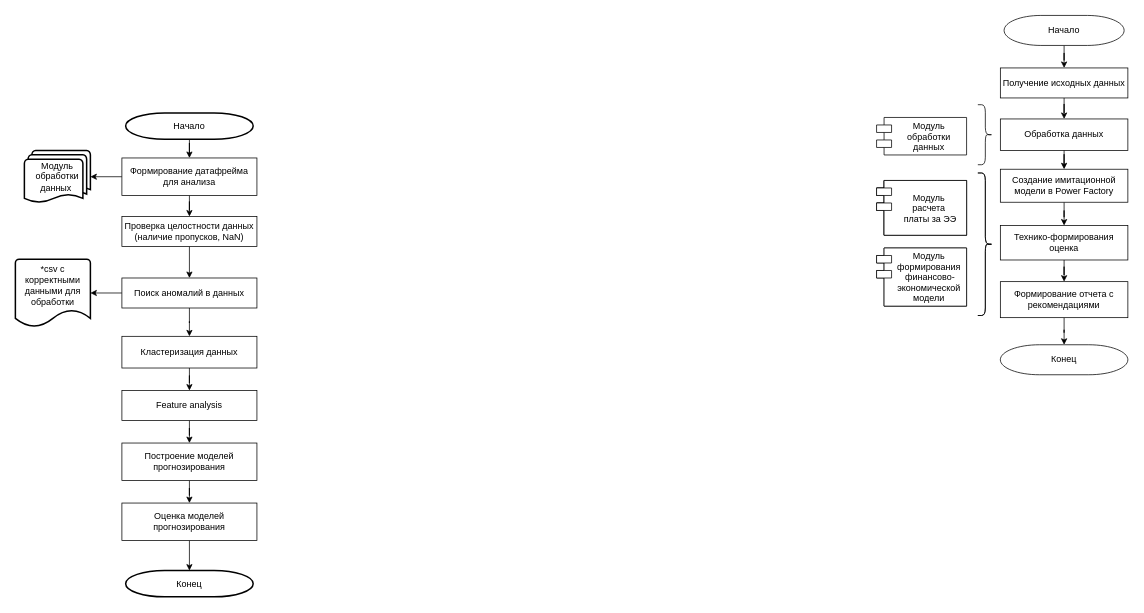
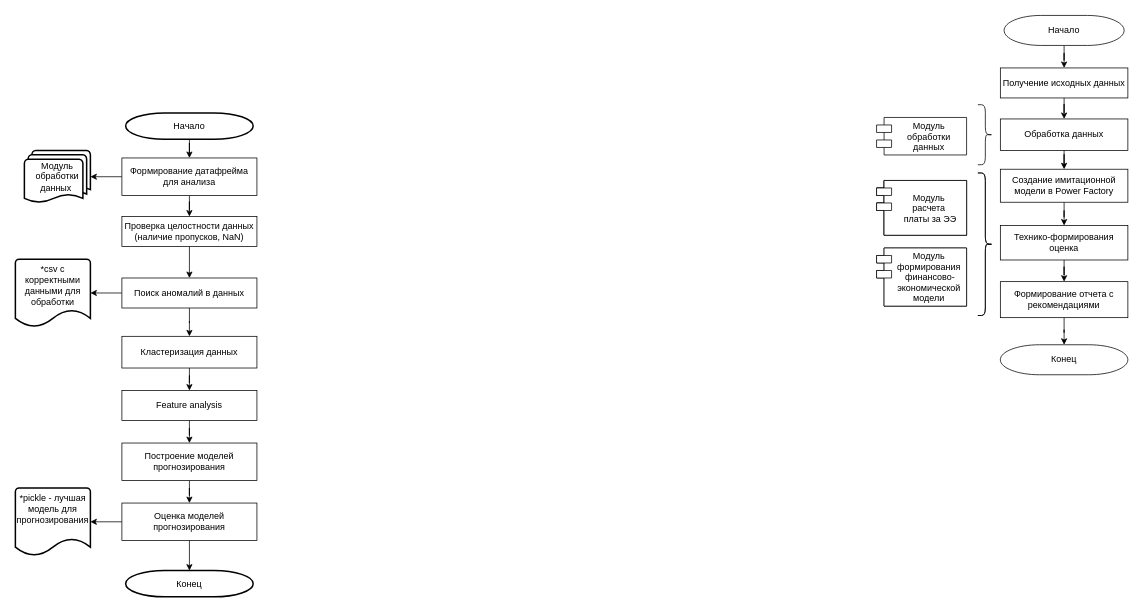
  <mxCell id="0" />
  <mxCell id="1" parent="0" />
  <mxCell id="2" style="edgeStyle=orthogonalEdgeStyle;rounded=0;orthogonalLoop=1;jettySize=auto;html=1;entryX=0.5;entryY=0;entryDx=0;entryDy=0;" parent="1" source="3" target="6" edge="1"><mxGeometry relative="1" as="geometry" /></mxCell>
  <mxCell id="3" value="Проверка целостности данных (наличие пропусков, NaN)" style="rounded=0;whiteSpace=wrap;html=1;" parent="1" vertex="1"><mxGeometry x="162" y="288" width="180" height="40" as="geometry" /></mxCell>
  <mxCell id="4" value="" style="edgeStyle=orthogonalEdgeStyle;rounded=0;orthogonalLoop=1;jettySize=auto;html=1;" parent="1" source="6" target="17" edge="1"><mxGeometry relative="1" as="geometry" /></mxCell>
  <mxCell id="5" style="edgeStyle=orthogonalEdgeStyle;rounded=0;orthogonalLoop=1;jettySize=auto;html=1;entryX=0.5;entryY=0;entryDx=0;entryDy=0;" parent="1" source="6" target="9" edge="1"><mxGeometry relative="1" as="geometry" /></mxCell>
  <mxCell id="6" value="Поиск аномалий в данных" style="rounded=0;whiteSpace=wrap;html=1;" parent="1" vertex="1"><mxGeometry x="162" y="370" width="180" height="40" as="geometry" /></mxCell>
  <mxCell id="7" value="Модуль обработки данных&amp;nbsp;" style="strokeWidth=2;html=1;shape=mxgraph.flowchart.multi-document;whiteSpace=wrap;" parent="1" vertex="1"><mxGeometry x="32" y="200" width="88" height="70" as="geometry" /></mxCell>
  <mxCell id="8" style="edgeStyle=orthogonalEdgeStyle;rounded=0;orthogonalLoop=1;jettySize=auto;html=1;entryX=0.5;entryY=0;entryDx=0;entryDy=0;" parent="1" source="9" target="11" edge="1"><mxGeometry relative="1" as="geometry" /></mxCell>
  <mxCell id="9" value="Кластеризация данных" style="rounded=0;whiteSpace=wrap;html=1;" parent="1" vertex="1"><mxGeometry x="162" y="447.75" width="180" height="42.25" as="geometry" /></mxCell>
  <mxCell id="10" style="edgeStyle=orthogonalEdgeStyle;rounded=0;orthogonalLoop=1;jettySize=auto;html=1;entryX=0.5;entryY=0;entryDx=0;entryDy=0;" parent="1" source="11" target="13" edge="1"><mxGeometry relative="1" as="geometry" /></mxCell>
  <mxCell id="11" value="Feature analysis" style="rounded=0;whiteSpace=wrap;html=1;" parent="1" vertex="1"><mxGeometry x="162" y="520" width="180" height="40" as="geometry" /></mxCell>
  <mxCell id="12" style="edgeStyle=orthogonalEdgeStyle;rounded=0;orthogonalLoop=1;jettySize=auto;html=1;entryX=0.5;entryY=0;entryDx=0;entryDy=0;" parent="1" source="13" target="16" edge="1"><mxGeometry relative="1" as="geometry" /></mxCell>
  <mxCell id="13" value="Построение моделей прогнозирования" style="rounded=0;whiteSpace=wrap;html=1;" parent="1" vertex="1"><mxGeometry x="162" y="590" width="180" height="50" as="geometry" /></mxCell>
+ <mxCell id="14" value="" style="edgeStyle=orthogonalEdgeStyle;rounded=0;orthogonalLoop=1;jettySize=auto;html=1;" parent="1" source="16" target="18" edge="1"><mxGeometry relative="1" as="geometry" /></mxCell>
  <mxCell id="15" style="edgeStyle=orthogonalEdgeStyle;rounded=0;orthogonalLoop=1;jettySize=auto;html=1;entryX=0.5;entryY=0;entryDx=0;entryDy=0;entryPerimeter=0;" parent="1" source="16" target="19" edge="1"><mxGeometry relative="1" as="geometry" /></mxCell>
  <mxCell id="16" value="Оценка моделей прогнозирования" style="rounded=0;whiteSpace=wrap;html=1;" parent="1" vertex="1"><mxGeometry x="162" y="670" width="180" height="50" as="geometry" /></mxCell>
  <mxCell id="17" value="*csv с корректными данными для обработки" style="strokeWidth=2;html=1;shape=mxgraph.flowchart.document2;whiteSpace=wrap;size=0.25;verticalAlign=top;" parent="1" vertex="1"><mxGeometry x="20" y="345" width="100" height="90" as="geometry" /></mxCell>
+ <mxCell id="18" value="*pickle - лучшая модель для прогнозирования" style="strokeWidth=2;html=1;shape=mxgraph.flowchart.document2;whiteSpace=wrap;size=0.25;verticalAlign=top;" parent="1" vertex="1"><mxGeometry x="20" y="650" width="100" height="90" as="geometry" /></mxCell>
  <mxCell id="19" value="Конец" style="strokeWidth=2;html=1;shape=mxgraph.flowchart.terminator;whiteSpace=wrap;" parent="1" vertex="1"><mxGeometry x="167" y="760" width="170" height="35" as="geometry" /></mxCell>
  <mxCell id="20" value="Обработка данных" style="rounded=0;whiteSpace=wrap;html=1;" parent="1" vertex="1"><mxGeometry x="1333" y="158" width="170" height="42" as="geometry" /></mxCell>
  <mxCell id="21" value="Модуль &#10;обработки &#10;данных" style="shape=module;align=left;spacingLeft=20;align=center;verticalAlign=middle;" parent="1" vertex="1"><mxGeometry x="1168" y="156" width="120" height="50" as="geometry" /></mxCell>
  <mxCell id="22" style="edgeStyle=orthogonalEdgeStyle;rounded=0;orthogonalLoop=1;jettySize=auto;html=1;entryX=0.5;entryY=0;entryDx=0;entryDy=0;" parent="1" source="23" target="25" edge="1"><mxGeometry relative="1" as="geometry" /></mxCell>
  <mxCell id="23" value="Создание имитационной модели в Power Factory" style="rounded=0;whiteSpace=wrap;html=1;" parent="1" vertex="1"><mxGeometry x="1333" y="225" width="170" height="44" as="geometry" /></mxCell>
  <mxCell id="24" value="" style="edgeStyle=orthogonalEdgeStyle;rounded=0;orthogonalLoop=1;jettySize=auto;html=1;" parent="1" source="25" target="27" edge="1"><mxGeometry relative="1" as="geometry" /></mxCell>
  <mxCell id="25" value="Технико-формирования оценка" style="rounded=0;whiteSpace=wrap;html=1;" parent="1" vertex="1"><mxGeometry x="1333" y="300" width="170" height="46" as="geometry" /></mxCell>
  <mxCell id="26" value="" style="edgeStyle=orthogonalEdgeStyle;rounded=0;orthogonalLoop=1;jettySize=auto;html=1;" parent="1" source="27" target="28" edge="1"><mxGeometry relative="1" as="geometry" /></mxCell>
  <mxCell id="27" value="Формирование отчета с рекомендациями" style="rounded=0;whiteSpace=wrap;html=1;" parent="1" vertex="1"><mxGeometry x="1333" y="374.88" width="170" height="48" as="geometry" /></mxCell>
  <mxCell id="28" value="Конец" style="strokeWidth=1;html=1;shape=mxgraph.flowchart.terminator;whiteSpace=wrap;" parent="1" vertex="1"><mxGeometry x="1333" y="459" width="170" height="40" as="geometry" /></mxCell>
  <mxCell id="29" style="edgeStyle=orthogonalEdgeStyle;rounded=0;orthogonalLoop=1;jettySize=auto;html=1;entryX=0.5;entryY=0;entryDx=0;entryDy=0;" parent="1" source="30" target="46" edge="1"><mxGeometry relative="1" as="geometry" /></mxCell>
  <mxCell id="30" value="Начало" style="strokeWidth=1;html=1;shape=mxgraph.flowchart.terminator;whiteSpace=wrap;" parent="1" vertex="1"><mxGeometry x="1338" y="20" width="160" height="40" as="geometry" /></mxCell>
  <mxCell id="31" value="Модуль &#10;расчета&#10; платы за ЭЭ" style="shape=module;align=left;spacingLeft=20;align=center;verticalAlign=middle;" parent="1" vertex="1"><mxGeometry x="1168" y="240" width="120" height="73" as="geometry" /></mxCell>
  <mxCell id="32" value="Модуль &#10;формирования&#10; финансово-&#10;экономической &#10;модели" style="shape=module;align=left;spacingLeft=20;align=center;verticalAlign=middle;" parent="1" vertex="1"><mxGeometry x="1168" y="330" width="120" height="77.5" as="geometry" /></mxCell>
  <mxCell id="33" value="" style="shape=curlyBracket;whiteSpace=wrap;html=1;rounded=1;flipH=1;strokeWidth=1;" parent="1" vertex="1"><mxGeometry x="1303" y="230" width="20" height="190" as="geometry" /></mxCell>
  <mxCell id="34" value="" style="shape=curlyBracket;whiteSpace=wrap;html=1;rounded=1;flipH=1;strokeWidth=1;" parent="1" vertex="1"><mxGeometry x="1303" y="230" width="20" height="190" as="geometry" /></mxCell>
  <mxCell id="35" value="Модуль &#10;расчета&#10; платы за ЭЭ" style="shape=module;align=left;spacingLeft=20;align=center;verticalAlign=middle;" parent="1" vertex="1"><mxGeometry x="1168" y="240" width="120" height="73" as="geometry" /></mxCell>
  <mxCell id="36" value="Модуль &#10;формирования&#10; финансово-&#10;экономической &#10;модели" style="shape=module;align=left;spacingLeft=20;align=center;verticalAlign=middle;" parent="1" vertex="1"><mxGeometry x="1168" y="330" width="120" height="77.5" as="geometry" /></mxCell>
  <mxCell id="37" value="Модуль &#10;расчета&#10; платы за ЭЭ" style="shape=module;align=left;spacingLeft=20;align=center;verticalAlign=middle;" parent="1" vertex="1"><mxGeometry x="1168" y="240" width="120" height="73" as="geometry" /></mxCell>
  <mxCell id="38" value="" style="shape=curlyBracket;whiteSpace=wrap;html=1;rounded=1;flipH=1;strokeWidth=1;" parent="1" vertex="1"><mxGeometry x="1303" y="139" width="20" height="80" as="geometry" /></mxCell>
  <mxCell id="39" value="" style="edgeStyle=orthogonalEdgeStyle;rounded=0;orthogonalLoop=1;jettySize=auto;html=1;" parent="1" source="41" target="7" edge="1"><mxGeometry relative="1" as="geometry" /></mxCell>
  <mxCell id="40" style="edgeStyle=orthogonalEdgeStyle;rounded=0;orthogonalLoop=1;jettySize=auto;html=1;entryX=0.5;entryY=0;entryDx=0;entryDy=0;" parent="1" source="41" target="3" edge="1"><mxGeometry relative="1" as="geometry" /></mxCell>
  <mxCell id="41" value="Формирование датафрейма для анализа" style="rounded=0;whiteSpace=wrap;html=1;" parent="1" vertex="1"><mxGeometry x="162" y="210" width="180" height="50" as="geometry" /></mxCell>
  <mxCell id="42" value="" style="edgeStyle=orthogonalEdgeStyle;rounded=0;orthogonalLoop=1;jettySize=auto;html=1;" parent="1" source="43" target="41" edge="1"><mxGeometry relative="1" as="geometry" /></mxCell>
  <mxCell id="43" value="Начало" style="strokeWidth=2;html=1;shape=mxgraph.flowchart.terminator;whiteSpace=wrap;" parent="1" vertex="1"><mxGeometry x="167" y="150" width="170" height="35" as="geometry" /></mxCell>
  <mxCell id="44" value="" style="edgeStyle=orthogonalEdgeStyle;rounded=0;orthogonalLoop=1;jettySize=auto;html=1;exitX=0.5;exitY=1;exitDx=0;exitDy=0;" parent="1" source="20" target="23" edge="1"><mxGeometry relative="1" as="geometry"><mxPoint x="1393" y="220" as="sourcePoint" /></mxGeometry></mxCell>
  <mxCell id="45" style="edgeStyle=orthogonalEdgeStyle;rounded=0;orthogonalLoop=1;jettySize=auto;html=1;entryX=0.5;entryY=0;entryDx=0;entryDy=0;" parent="1" source="46" target="20" edge="1"><mxGeometry relative="1" as="geometry" /></mxCell>
  <mxCell id="46" value="Получение исходных данных" style="rounded=0;whiteSpace=wrap;html=1;" parent="1" vertex="1"><mxGeometry x="1333" y="90" width="170" height="40" as="geometry" /></mxCell>
